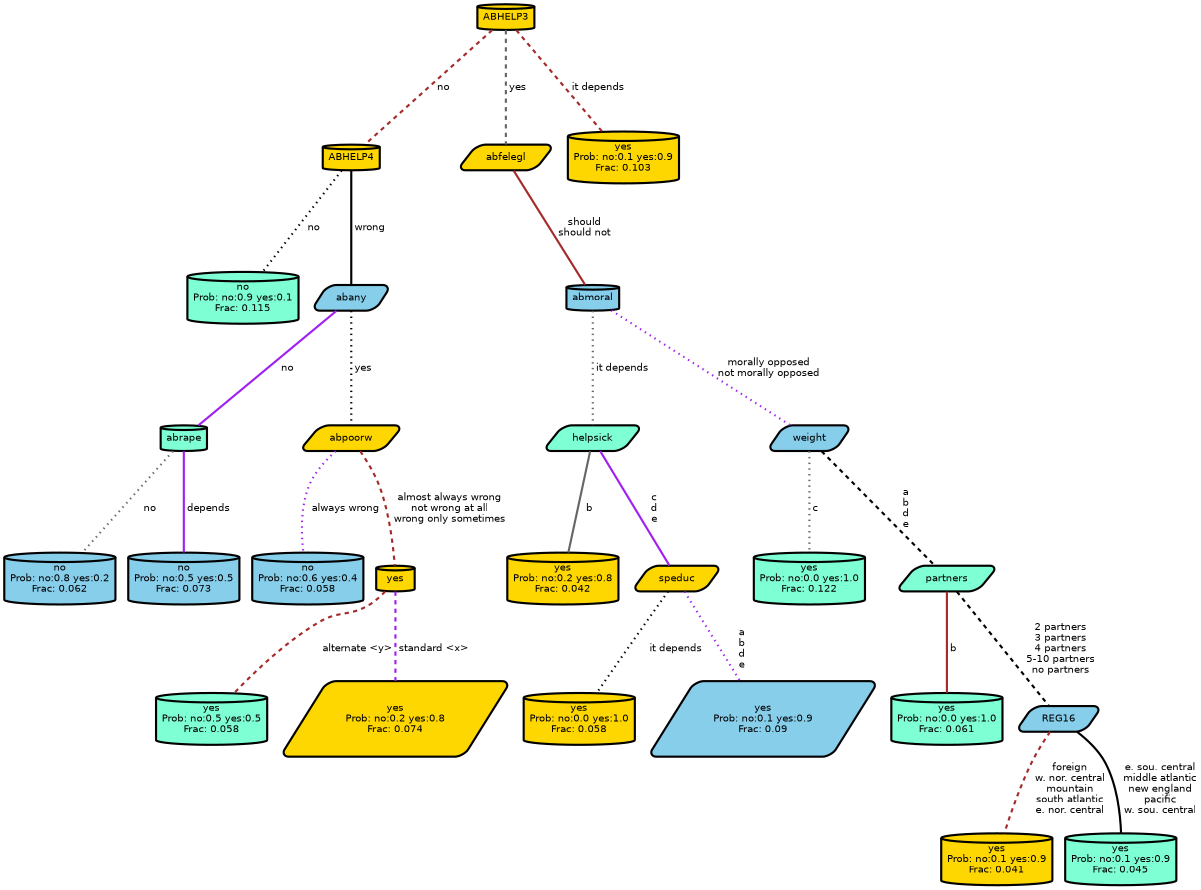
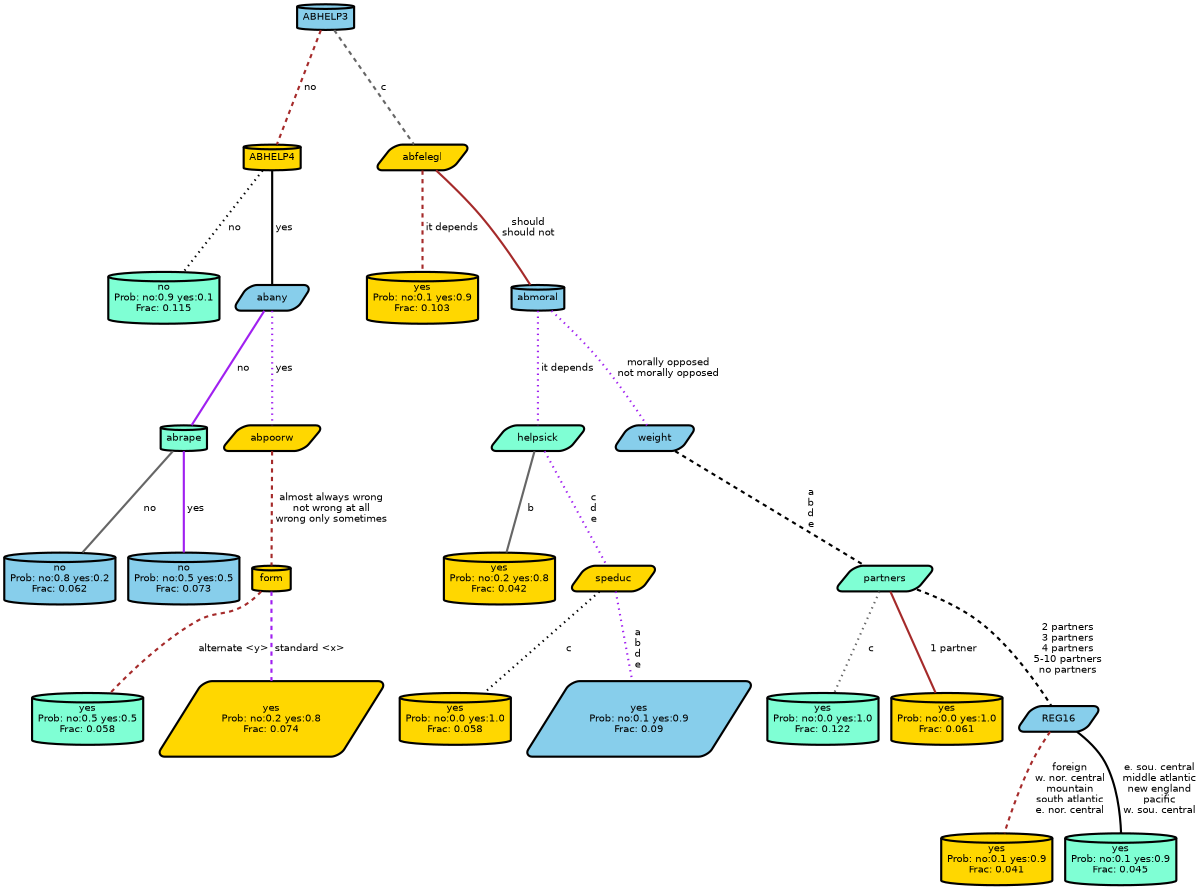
  graph {
    ranksep="0 equally"
    splines=straight
    node [color=black fillcolor=gold fontcolor=black fontname=helvetica penwidth=3 shape=cylinder style="filled, rounded"]
    edge [color=black fontname=helvetica penwidth=3 style=bold]
    n1 [fillcolor=aquamarine label="no\nProb: no:0.9 yes:0.1\nFrac: 0.115"]
    n2 [label=ABHELP4]
    n3 [fillcolor=skyblue label=abany shape=parallelogram]
    n4 [fillcolor=aquamarine label=abrape]
    n5 [label=abpoorw shape=parallelogram]
    n6 [fillcolor=skyblue label="no\nProb: no:0.8 yes:0.2\nFrac: 0.062"]
    n7 [fillcolor=skyblue label="no\nProb: no:0.5 yes:0.5\nFrac: 0.073"]
-   n8 [fillcolor=skyblue label="no\nProb: no:0.6 yes:0.4\nFrac: 0.058"]
-   n9 [label=yes]
+   n9 [label=form]
    n10 [fillcolor=aquamarine label="yes\nProb: no:0.5 yes:0.5\nFrac: 0.058"]
    n11 [label="yes\nProb: no:0.2 yes:0.8\nFrac: 0.074" shape=parallelogram]
-   n12 [label=ABHELP3]
+   n12 [fillcolor=skyblue label=ABHELP3]
    n13 [label=abfelegl shape=parallelogram]
    n14 [label="yes\nProb: no:0.1 yes:0.9\nFrac: 0.103"]
    n15 [fillcolor=skyblue label=abmoral]
    n16 [fillcolor=aquamarine label=helpsick shape=parallelogram]
    n17 [fillcolor=skyblue label=weight shape=parallelogram]
    n18 [label="yes\nProb: no:0.2 yes:0.8\nFrac: 0.042"]
    n19 [label=speduc shape=parallelogram]
    n20 [label="yes\nProb: no:0.0 yes:1.0\nFrac: 0.058"]
    n21 [fillcolor=skyblue label="yes\nProb: no:0.1 yes:0.9\nFrac: 0.09" shape=parallelogram]
    n22 [fillcolor=aquamarine label="yes\nProb: no:0.0 yes:1.0\nFrac: 0.122"]
    n23 [fillcolor=aquamarine label=partners shape=parallelogram]
-   n24 [fillcolor=aquamarine label="yes\nProb: no:0.0 yes:1.0\nFrac: 0.061"]
+   n24 [label="yes\nProb: no:0.0 yes:1.0\nFrac: 0.061"]
    n25 [fillcolor=skyblue label=REG16 shape=parallelogram]
    n26 [label="yes\nProb: no:0.1 yes:0.9\nFrac: 0.041"]
    n27 [fillcolor=aquamarine label="yes\nProb: no:0.1 yes:0.9\nFrac: 0.045"]
    subgraph sub_1 {
      rank=same
    }
    n2 -- n1 [label=" no" style=dotted]
-   n2 -- n3 [label=" wrong"]
+   n2 -- n3 [label=" yes"]
    n3 -- n4 [color=purple label=" no"]
-   n3 -- n5 [label=" yes" style=dotted]
-   n4 -- n6 [color=gray40 label=" no" style=dotted]
-   n4 -- n7 [color=purple label=" depends"]
-   n5 -- n8 [color=purple label=" always wrong" style=dotted]
+   n3 -- n5 [color=purple label=" yes" style=dotted]
+   n4 -- n6 [color=gray40 label=" no"]
+   n4 -- n7 [color=purple label=" yes"]
    n5 -- n9 [color=brown label=" almost always wrong\n not wrong at all\n wrong only sometimes" style=dashed]
    n9 -- n10 [color=brown label=" alternate <y>" style=dashed]
    n9 -- n11 [color=purple label=" standard <x>" style=dashed]
    n12 -- n2 [color=brown label=" no" style=dashed]
-   n12 -- n13 [color=gray40 label=" yes" style=dashed]
-   n12 -- n14 [color=brown label=" it depends" style=dashed]
+   n12 -- n13 [color=gray40 label=" c" style=dashed]
+   n13 -- n14 [color=brown label=" it depends" style=dashed]
    n13 -- n15 [color=brown label=" should\n should not"]
-   n15 -- n16 [color=gray40 label=" it depends" style=dotted]
+   n15 -- n16 [color=purple label=" it depends" style=dotted]
    n15 -- n17 [color=purple label=" morally opposed\n not morally opposed" style=dotted]
    n16 -- n18 [color=gray40 label=" b"]
-   n16 -- n19 [color=purple label=" c\n d\n e"]
-   n17 -- n22 [color=gray40 label=" c" style=dotted]
+   n16 -- n19 [color=purple label=" c\n d\n e" style=dotted]
+   n23 -- n22 [color=gray40 label=" c" style=dotted]
    n17 -- n23 [label=" a\n b\n d\n e" style=dashed]
-   n19 -- n20 [label=" it depends" style=dotted]
+   n19 -- n20 [label=" c" style=dotted]
    n19 -- n21 [color=purple label=" a\n b\n d\n e" style=dotted]
-   n23 -- n24 [color=brown label=" b"]
+   n23 -- n24 [color=brown label=" 1 partner"]
    n23 -- n25 [label=" 2 partners\n 3 partners\n 4 partners\n 5-10 partners\n no partners" style=dashed]
    n25 -- n26 [color=brown label=" foreign\n w. nor. central\n mountain\n south atlantic\n e. nor. central" style=dashed]
    n25 -- n27 [label=" e. sou. central\n middle atlantic\n new england\n pacific\n w. sou. central"]
  }
